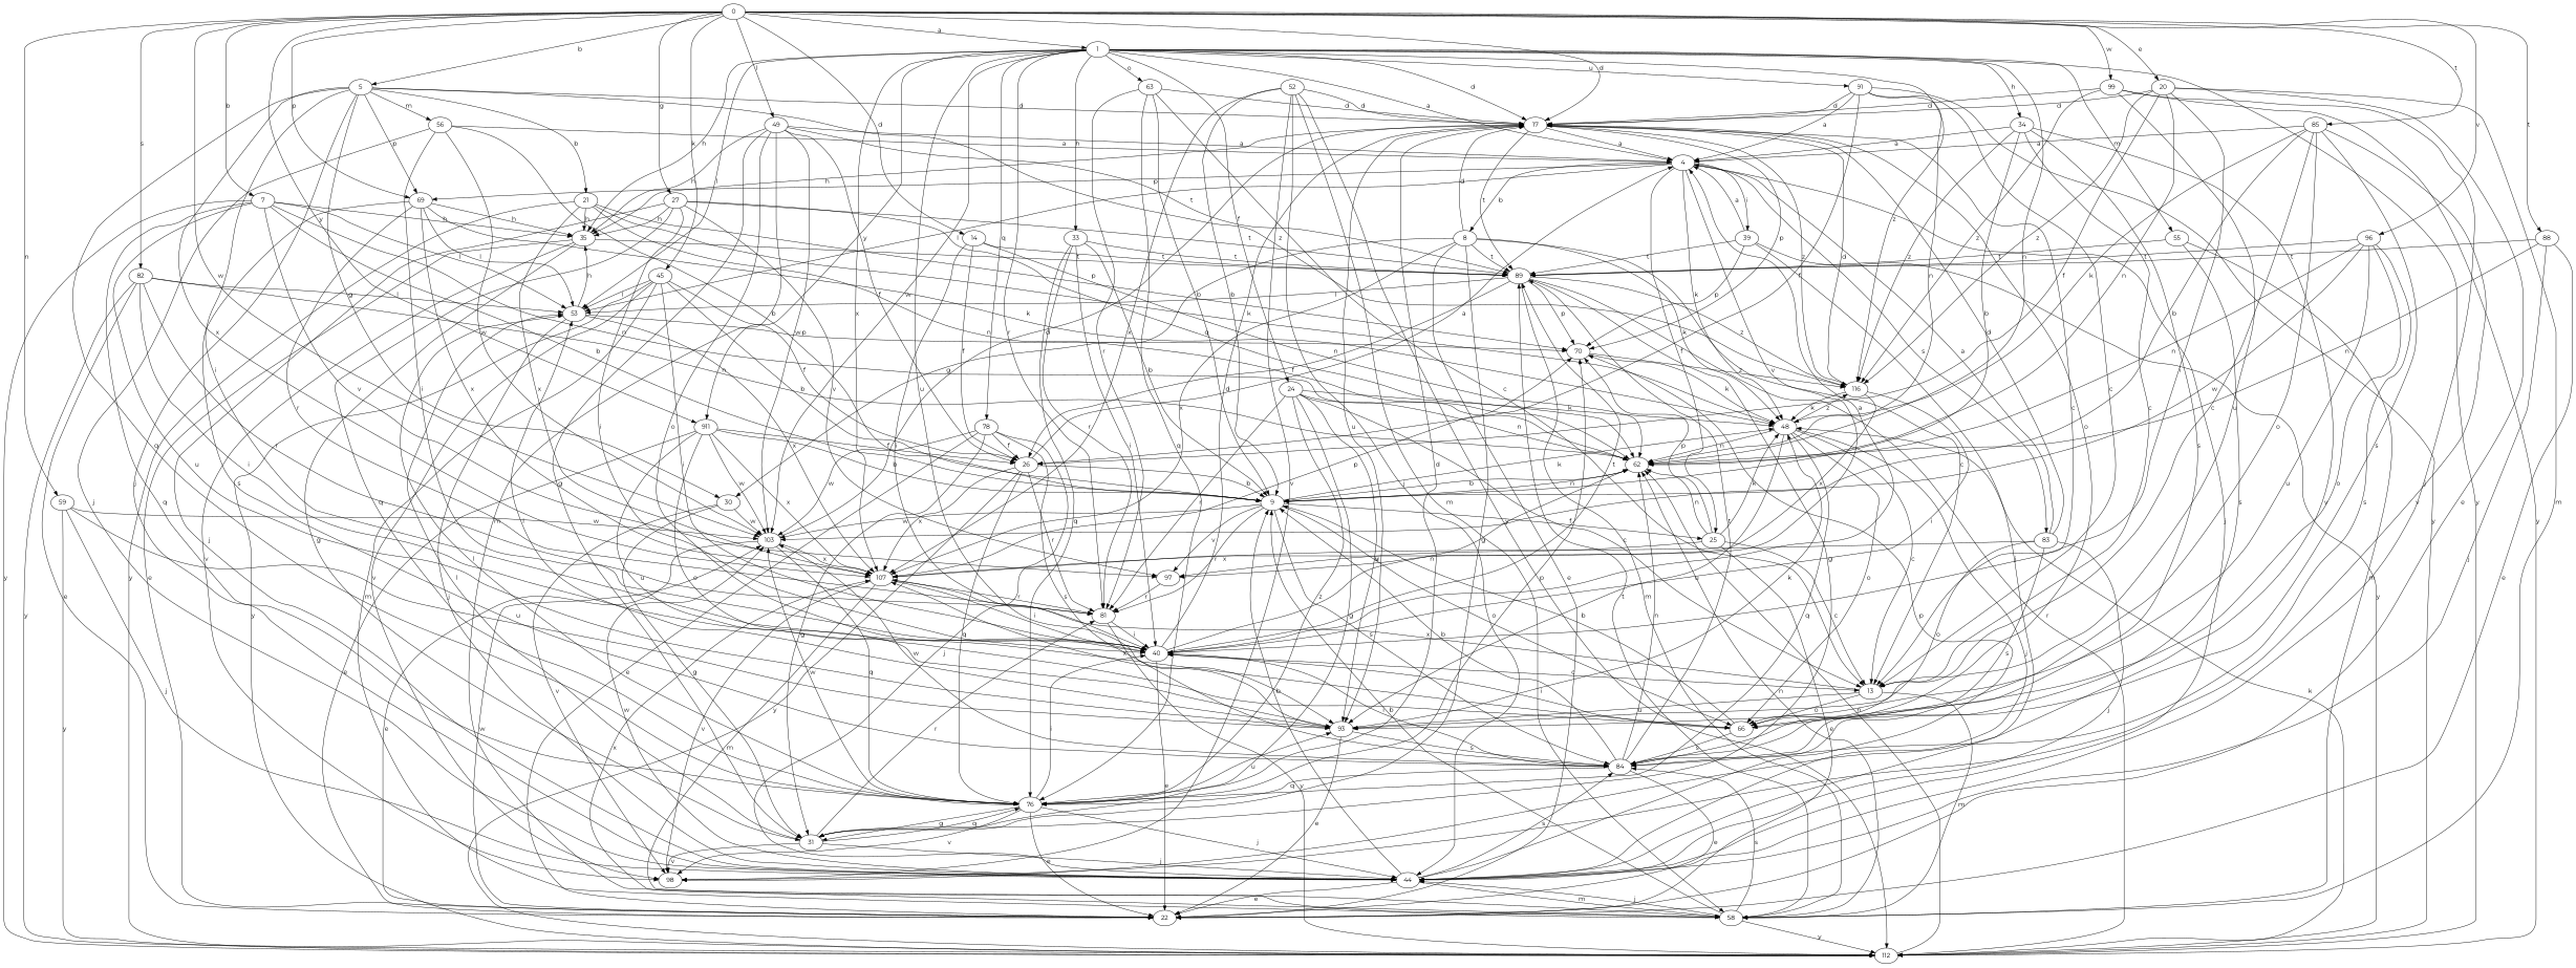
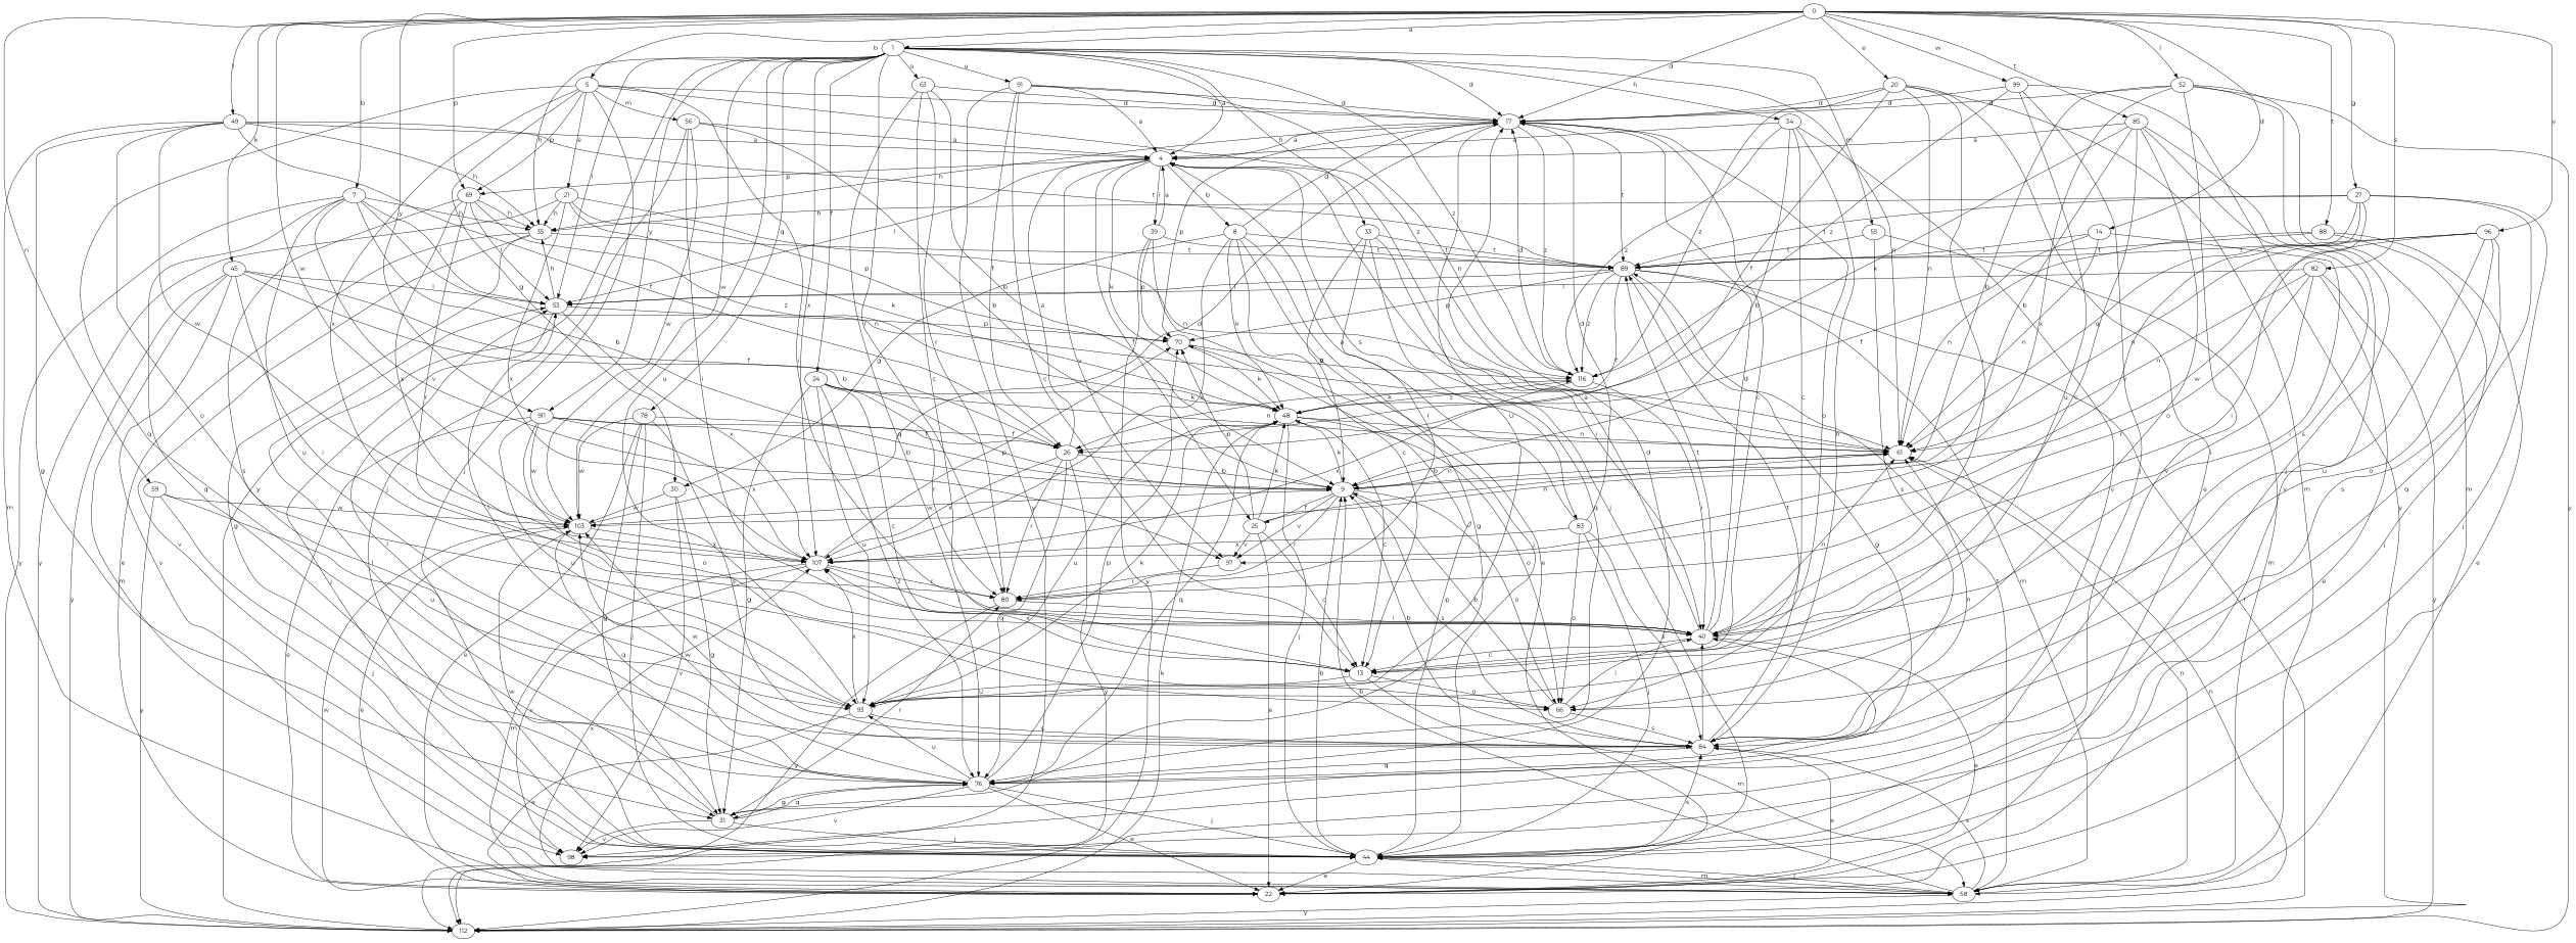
  strict digraph {
    fontname=Montserrat
    node [fontname=Montserrat]
    edge [fontname=Montserrat]
    0
    1
    5
    7
    14
    17
    20
    27
    45
    49
    52
    59
    69
    82
    85
    88
    96
    99
    103
    n20 [label=911]
    4
    24
    33
    34
    35
    53
    55
-   62
+   62 [label=61]
    63
    n30 [label=78]
-   80 [label=81]
+   80
    91
    93
    107
    112
    116
    44
    21
    30
    40
    56
    76
    97
    9
    89
    26
    13
    66
    70
    22
    58
    98
    31
    48
    84
    8
    25
    39
    83
    0 -> 1 [label=a]
    0 -> 5 [label=b]
    0 -> 7 [label=b]
    0 -> 14 [label=d]
    0 -> 17 [label=d]
    0 -> 20 [label=e]
    0 -> 27 [label=g]
    0 -> 45 [label=k]
    0 -> 49 [label=l]
+   0 -> 52 [label=l]
    0 -> 59 [label=n]
    0 -> 69 [label=p]
    0 -> 82 [label=s]
    0 -> 85 [label=t]
    0 -> 88 [label=t]
    0 -> 96 [label=v]
    0 -> 99 [label=w]
    0 -> 103 [label=w]
    0 -> n20 [label=y]
    1 -> 17 [label=d]
    1 -> 103 [label=w]
    1 -> n20 [label=y]
    1 -> 4 [label=a]
    1 -> 24 [label=f]
    1 -> 33 [label=h]
    1 -> 34 [label=h]
    1 -> 35 [label=h]
    1 -> 53 [label=l]
    1 -> 55 [label=m]
    1 -> 62 [label=n]
    1 -> 63 [label=o]
    1 -> n30 [label=q]
    1 -> 80 [label=r]
    1 -> 91 [label=u]
    1 -> 93 [label=u]
    1 -> 107 [label=x]
    1 -> 112 [label=y]
    1 -> 116 [label=z]
    5 -> 17 [label=d]
    5 -> 69 [label=p]
    5 -> 107 [label=x]
    5 -> 116 [label=z]
    5 -> 44 [label=j]
-   5 -> 21 [label=b]
+   5 -> 21 [label=e]
    5 -> 30 [label=g]
    5 -> 40 [label=i]
    5 -> 56 [label=m]
    5 -> 76 [label=q]
    7 -> 35 [label=h]
    7 -> 53 [label=l]
    7 -> 62 [label=n]
    7 -> 93 [label=u]
    7 -> 112 [label=y]
    7 -> 76 [label=q]
    7 -> 97 [label=v]
    7 -> 9 [label=b]
    14 -> 62 [label=n]
    14 -> 40 [label=i]
    14 -> 89 [label=t]
    14 -> 26 [label=f]
    17 -> 4 [label=a]
    17 -> 35 [label=h]
    17 -> 93 [label=u]
    17 -> 116 [label=z]
    17 -> 89 [label=t]
    17 -> 13 [label=c]
    17 -> 66 [label=o]
    17 -> 70 [label=p]
    20 -> 17 [label=d]
    20 -> 62 [label=n]
    20 -> 116 [label=z]
    20 -> 40 [label=i]
    20 -> 26 [label=f]
    20 -> 22 [label=e]
    20 -> 58 [label=m]
    27 -> 35 [label=h]
    27 -> 62 [label=q]
    27 -> 44 [label=j]
    27 -> 40 [label=i]
    27 -> 76 [label=q]
    27 -> 97 [label=v]
    27 -> 89 [label=t]
    45 -> 53 [label=l]
    45 -> 112 [label=y]
    45 -> 40 [label=i]
    45 -> 9 [label=b]
    45 -> 26 [label=f]
    45 -> 58 [label=m]
    45 -> 98 [label=v]
    49 -> 103 [label=w]
    49 -> 4 [label=a]
    49 -> 35 [label=h]
    49 -> 89 [label=t]
    49 -> 26 [label=f]
    49 -> 66 [label=o]
    49 -> 58 [label=m]
    49 -> 31 [label=g]
    52 -> 17 [label=d]
    52 -> 107 [label=x]
    52 -> 112 [label=y]
    52 -> 44 [label=j]
    52 -> 9 [label=b]
    52 -> 58 [label=m]
    52 -> 98 [label=v]
    59 -> 103 [label=w]
    59 -> 93 [label=u]
    59 -> 112 [label=y]
    59 -> 44 [label=j]
    69 -> 35 [label=h]
    69 -> 53 [label=l]
    69 -> 80 [label=r]
    69 -> 107 [label=x]
-   69 -> 48 [label=k]
+   69 -> 48 [label=z]
    69 -> 84 [label=s]
    82 -> 53 [label=l]
    82 -> 62 [label=n]
    82 -> 80 [label=r]
    82 -> 112 [label=y]
    82 -> 40 [label=i]
    82 -> 22 [label=e]
    85 -> 4 [label=a]
    85 -> 9 [label=b]
    85 -> 13 [label=c]
    85 -> 66 [label=o]
    85 -> 98 [label=v]
    85 -> 48 [label=k]
    85 -> 84 [label=s]
    88 -> 62 [label=n]
    88 -> 44 [label=j]
    88 -> 89 [label=t]
    88 -> 22 [label=e]
    96 -> 103 [label=w]
    96 -> 62 [label=n]
    96 -> 93 [label=u]
    96 -> 89 [label=t]
    96 -> 66 [label=o]
    96 -> 84 [label=s]
    99 -> 17 [label=d]
    99 -> 93 [label=u]
    99 -> 112 [label=y]
    99 -> 116 [label=z]
    99 -> 44 [label=j]
    103 -> 17 [label=d]
    103 -> 107 [label=x]
    103 -> 76 [label=q]
    103 -> 22 [label=e]
    n20 -> 103 [label=w]
    n20 -> 93 [label=u]
    n20 -> 107 [label=x]
    n20 -> 9 [label=b]
    n20 -> 26 [label=f]
    n20 -> 66 [label=o]
    n20 -> 22 [label=e]
    4 -> 69 [label=p]
    4 -> 53 [label=l]
    4 -> 44 [label=j]
    4 -> 97 [label=v]
    4 -> 48 [label=k]
    4 -> 8 [label=b]
    4 -> 25 [label=f]
    4 -> 39 [label=i]
    4 -> 83 [label=s]
    24 -> 62 [label=n]
    24 -> 80 [label=r]
    24 -> 93 [label=u]
    24 -> 76 [label=z]
    24 -> 13 [label=c]
    24 -> 31 [label=g]
    24 -> 48 [label=k]
    33 -> 80 [label=r]
    33 -> 40 [label=i]
    33 -> 76 [label=q]
    33 -> 9 [label=b]
    33 -> 89 [label=t]
    34 -> 4 [label=a]
    34 -> 116 [label=z]
    34 -> 9 [label=b]
    34 -> 13 [label=c]
    34 -> 98 [label=v]
-   34 -> 84 [label=s]
+   34 -> 84 [label=h]
    35 -> 89 [label=t]
    35 -> 22 [label=e]
    35 -> 98 [label=v]
    35 -> 31 [label=g]
    53 -> 35 [label=h]
    53 -> 107 [label=x]
    53 -> 44 [label=j]
    53 -> 70 [label=p]
    55 -> 89 [label=t]
    55 -> 58 [label=m]
    55 -> 84 [label=s]
    62 -> 9 [label=b]
    63 -> 17 [label=d]
    63 -> 80 [label=r]
    63 -> 76 [label=q]
    63 -> 9 [label=b]
    63 -> 13 [label=c]
    n30 -> 103 [label=w]
    n30 -> 44 [label=j]
    n30 -> 26 [label=f]
    n30 -> 22 [label=e]
    n30 -> 31 [label=g]
    n30 -> 84 [label=s]
    80 -> 112 [label=y]
    80 -> 40 [label=i]
    91 -> 17 [label=d]
    91 -> 4 [label=a]
    91 -> 62 [label=n]
    91 -> 112 [label=y]
    91 -> 26 [label=f]
    91 -> 13 [label=c]
    93 -> 53 [label=l]
    93 -> 107 [label=x]
    93 -> 22 [label=e]
    93 -> 48 [label=k]
    93 -> 84 [label=s]
    107 -> 80 [label=r]
    107 -> 40 [label=i]
    107 -> 70 [label=p]
    107 -> 58 [label=m]
    107 -> 98 [label=v]
    112 -> 62 [label=n]
    112 -> 48 [label=k]
    116 -> 17 [label=d]
    116 -> 107 [label=x]
    116 -> 40 [label=i]
    116 -> 48 [label=k]
    44 -> 103 [label=w]
    44 -> 9 [label=b]
    44 -> 70 [label=p]
    44 -> 22 [label=e]
    44 -> 58 [label=m]
    44 -> 84 [label=s]
    21 -> 35 [label=h]
    21 -> 62 [label=n]
    21 -> 107 [label=x]
    21 -> 112 [label=y]
    21 -> 70 [label=p]
    21 -> 48 [label=k]
    30 -> 103 [label=w]
    30 -> 98 [label=v]
    30 -> 31 [label=g]
    40 -> 17 [label=d]
    40 -> 4 [label=a]
    40 -> 62 [label=n]
    40 -> 89 [label=t]
    40 -> 13 [label=c]
    40 -> 22 [label=e]
    56 -> 103 [label=w]
    56 -> 4 [label=a]
    56 -> 44 [label=j]
    56 -> 40 [label=i]
    56 -> 9 [label=b]
    76 -> 17 [label=d]
    76 -> 103 [label=w]
    76 -> 53 [label=l]
    76 -> 93 [label=u]
    76 -> 44 [label=j]
    76 -> 40 [label=i]
    76 -> 70 [label=p]
    76 -> 22 [label=e]
    76 -> 98 [label=v]
    76 -> 31 [label=g]
    97 -> 80 [label=r]
    9 -> 103 [label=w]
    9 -> 62 [label=n]
    9 -> 80 [label=r]
    9 -> 97 [label=v]
    9 -> 66 [label=o]
    9 -> 48 [label=k]
    9 -> 84 [label=s]
    9 -> 25 [label=f]
    89 -> 53 [label=l]
    89 -> 112 [label=r]
    89 -> 116 [label=z]
    89 -> 26 [label=f]
    89 -> 70 [label=p]
    89 -> 58 [label=m]
    89 -> 31 [label=g]
    26 -> 4 [label=a]
    26 -> 80 [label=r]
    26 -> 107 [label=x]
    26 -> 112 [label=y]
    26 -> 76 [label=q]
    26 -> 9 [label=b]
    13 -> 93 [label=u]
    13 -> 107 [label=x]
    13 -> 66 [label=o]
    13 -> 58 [label=m]
    66 -> 40 [label=i]
    66 -> 9 [label=b]
    66 -> 84 [label=s]
    70 -> 116 [label=z]
    70 -> 48 [label=k]
    22 -> 103 [label=w]
    58 -> 62 [label=n]
    58 -> 107 [label=x]
    58 -> 112 [label=y]
    58 -> 44 [label=j]
    58 -> 9 [label=b]
    58 -> 89 [label=t]
    58 -> 84 [label=s]
    31 -> 53 [label=l]
    31 -> 80 [label=r]
    31 -> 44 [label=j]
    31 -> 76 [label=q]
    31 -> 98 [label=v]
    48 -> 62 [label=n]
    48 -> 93 [label=u]
    48 -> 116 [label=z]
    48 -> 44 [label=j]
    48 -> 76 [label=q]
    48 -> 13 [label=c]
    48 -> 66 [label=o]
    84 -> 103 [label=w]
    84 -> 62 [label=n]
    84 -> 40 [label=i]
    84 -> 76 [label=q]
    84 -> 9 [label=b]
    84 -> 89 [label=t]
    84 -> 22 [label=e]
    8 -> 17 [label=d]
    8 -> 107 [label=x]
    8 -> 30 [label=g]
    8 -> 89 [label=t]
    8 -> 13 [label=c]
    8 -> 22 [label=e]
    8 -> 31 [label=g]
    8 -> 48 [label=k]
    25 -> 62 [label=n]
    25 -> 97 [label=v]
    25 -> 13 [label=c]
    25 -> 70 [label=p]
    25 -> 22 [label=e]
    25 -> 48 [label=k]
    39 -> 4 [label=a]
    39 -> 112 [label=y]
    39 -> 44 [label=j]
    39 -> 89 [label=t]
    39 -> 70 [label=p]
    83 -> 17 [label=d]
    83 -> 4 [label=a]
    83 -> 107 [label=x]
    83 -> 44 [label=j]
    83 -> 66 [label=o]
    83 -> 84 [label=s]
  }
